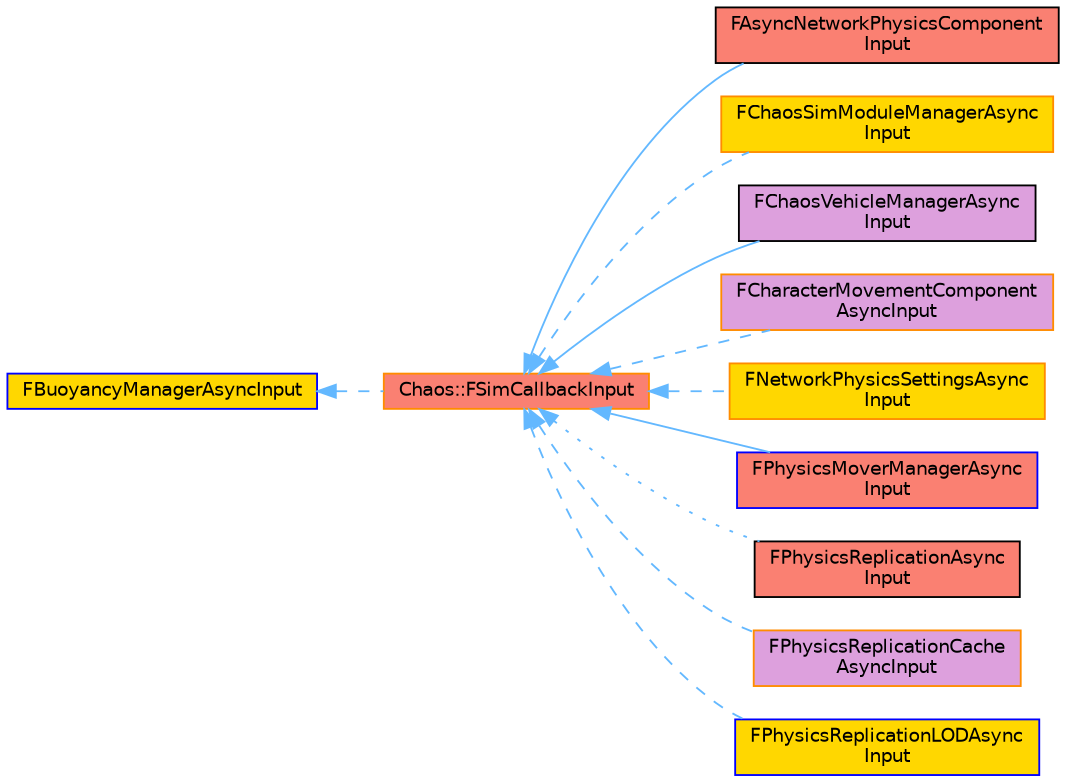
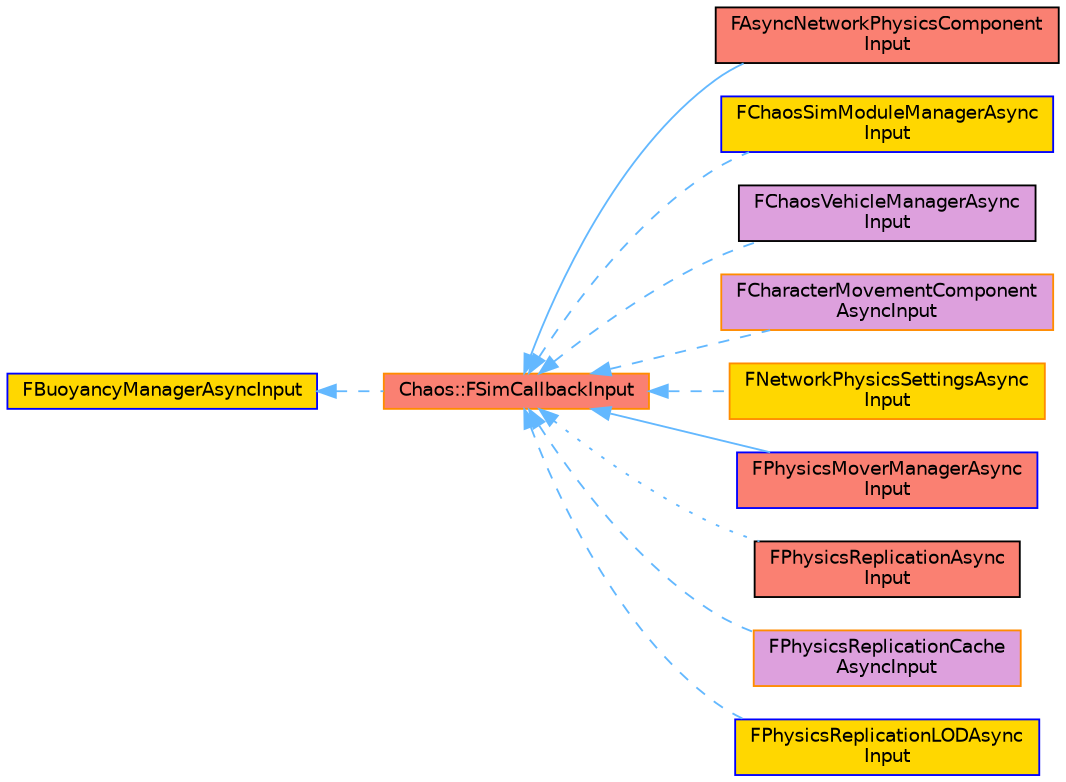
  digraph {
    rankdir=LR
    node [color=darkorange fillcolor=salmon fontname=Helvetica fontsize=10 shape=box style=filled]
    edge [color=steelblue1 dir=back fontname=Helvetica fontsize=10 labelfontname=Helvetica labelfontsize=10 style=dashed]
    n1 [height=0.2 label="Chaos::FSimCallbackInput" width=0.4]
    n2 [color=black height=0.2 label="FAsyncNetworkPhysicsComponent\lInput" width=0.4]
-   n3 [fillcolor=gold height=0.2 label="FChaosSimModuleManagerAsync\lInput" width=0.4]
+   n3 [color=blue fillcolor=gold height=0.2 label="FChaosSimModuleManagerAsync\lInput" width=0.4]
    n4 [color=black fillcolor=plum height=0.2 label="FChaosVehicleManagerAsync\lInput" width=0.4]
    n5 [fillcolor=plum height=0.2 label="FCharacterMovementComponent\lAsyncInput" width=0.4]
    n6 [fillcolor=gold height=0.2 label="FNetworkPhysicsSettingsAsync\lInput" width=0.4]
    n7 [color=blue height=0.2 label="FPhysicsMoverManagerAsync\lInput" width=0.4]
    n8 [color=black height=0.2 label="FPhysicsReplicationAsync\lInput" width=0.4]
    n9 [fillcolor=plum height=0.2 label="FPhysicsReplicationCache\lAsyncInput" width=0.4]
    n10 [color=blue fillcolor=gold height=0.2 label="FPhysicsReplicationLODAsync\lInput" width=0.4]
    n11 [color=blue fillcolor=gold height=0.2 label=FBuoyancyManagerAsyncInput width=0.4]
    n1 -> n2 [style=solid]
    n1 -> n3
-   n1 -> n4 [style=solid]
+   n1 -> n4
    n1 -> n5
    n1 -> n6
    n1 -> n7 [style=solid]
    n1 -> n8 [style=dotted]
    n1 -> n9
    n1 -> n10
    n11 -> n1
  }
